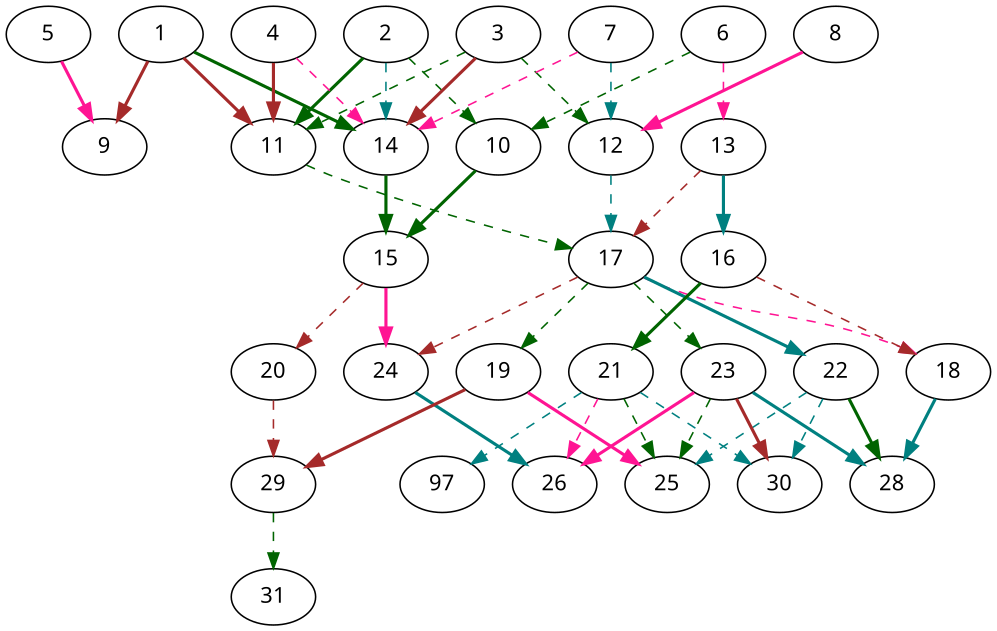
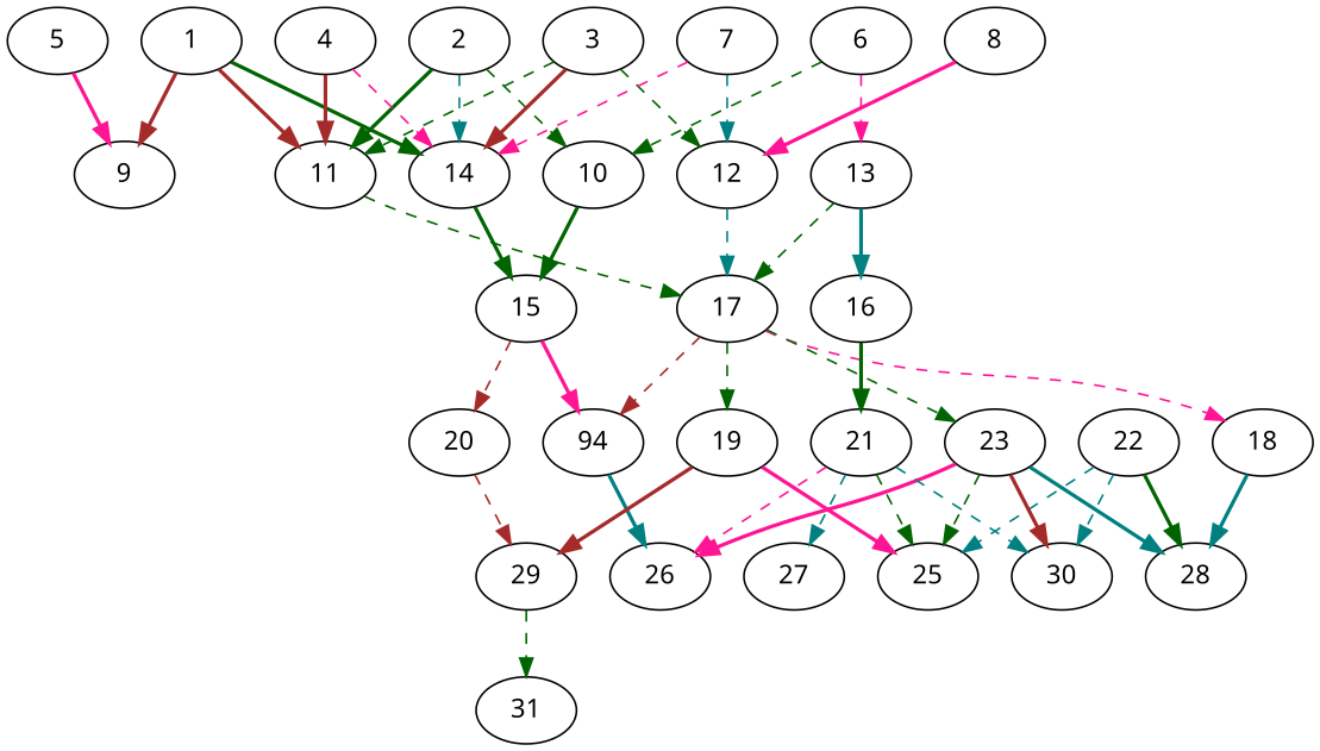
  digraph {
    fontname="Noto Sans"
    node [alpha=0.12 fontname="Noto Sans"]
    edge [color=darkgreen fontname="Noto Sans" style=dashed]
    1 [expect_size=900613636290632482816]
    9 [alpha=0.11 expect_size=1571569025819869184000]
    11 [expect_size=2115475858861572096]
    14 [alpha=0.02 expect_size=1581146367530052354048]
    17 [alpha=0.08 expect_size=532846974110604352]
    15 [expect_size=46694625761921128]
-   24 [alpha=0.07 expect_size=2103144694716225814528]
+   24 [alpha=0.07 expect_size=2103144694716225814528 label=94]
    18 [alpha=0.06 expect_size=702747848515765120]
    19 [alpha=0.18 expect_size=552974355165964402688]
    22 [alpha=0.07 expect_size=4078491415946426]
    23 [alpha=0.17 expect_size=709401778606279040]
    20 [alpha=0.17 expect_size=9187833785767428096]
    2 [alpha=0.16 expect_size=940995739267173974016]
    10 [alpha=0.17 expect_size=53839186198015400]
    3 [alpha=0.05 expect_size=12467040613373892]
    12 [alpha=0.14 expect_size=432116290121084160]
    4 [alpha=0.08 expect_size=26725155999887164]
    5 [alpha=0.19 expect_size=235208606457266176000]
    6 [expect_size=23998708593236901888]
    13 [alpha=0.19 expect_size=2213954741695210240]
    16 [alpha=0.17 expect_size=2742245306781447168]
    21 [alpha=0.13 expect_size=839150546454773888]
    7 [alpha=0.06 expect_size=1364969815699437]
    8 [alpha=0.05 expect_size=14803398479434208]
    26 [alpha=0.08 expect_size=1422623089301823422464]
    28 [alpha=0.18 expect_size=26170914034337972224]
    29 [alpha=0.09 expect_size=48922361856000000000]
    25 [alpha=0.00 expect_size=235914764469257600]
    30 [alpha=0.02 expect_size=101532610265612288000]
-   27 [alpha=0.06 expect_size=91038008739889152000 label=97]
+   27 [alpha=0.06 expect_size=91038008739889152000]
    31 [alpha=0.09 expect_size=16998101541287988]
    1 -> 9 [color=brown style=bold]
    1 -> 11 [color=brown style=bold]
    1 -> 14 [style=bold]
    11 -> 17
    14 -> 15 [style=bold]
    17 -> 24 [color=brown]
    17 -> 18 [color=deeppink]
    17 -> 19
-   17 -> 22 [color=teal style=bold]
    17 -> 23
    15 -> 24 [color=deeppink style=bold]
    15 -> 20 [color=brown]
    24 -> 26 [color=teal style=bold]
    18 -> 28 [color=teal style=bold]
    19 -> 29 [color=brown style=bold]
    19 -> 25 [color=deeppink style=bold]
    22 -> 28 [style=bold]
    22 -> 25 [color=teal]
    22 -> 30 [color=teal]
    23 -> 26 [color=deeppink style=bold]
    23 -> 28 [color=teal style=bold]
    23 -> 25
    23 -> 30 [color=brown style=bold]
    20 -> 29 [color=brown]
    2 -> 11 [style=bold]
    2 -> 14 [color=teal]
    2 -> 10
    10 -> 15 [style=bold]
    3 -> 11
    3 -> 14 [color=brown style=bold]
    3 -> 12
    12 -> 17 [color=teal]
    4 -> 11 [color=brown style=bold]
    4 -> 14 [color=deeppink]
    5 -> 9 [color=deeppink style=bold]
    6 -> 10
    6 -> 13 [color=deeppink]
-   13 -> 17 [color=brown]
+   13 -> 17
    13 -> 16 [color=teal style=bold]
-   16 -> 18 [color=brown]
    16 -> 21 [style=bold]
    21 -> 26 [color=deeppink]
    21 -> 25
    21 -> 30 [color=teal]
    21 -> 27 [color=teal]
    7 -> 14 [color=deeppink]
    7 -> 12 [color=teal]
    8 -> 12 [color=deeppink style=bold]
    29 -> 31
  }
